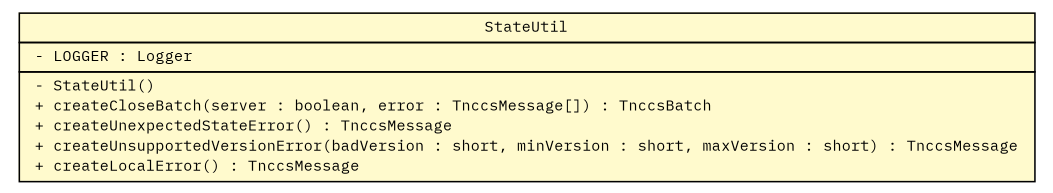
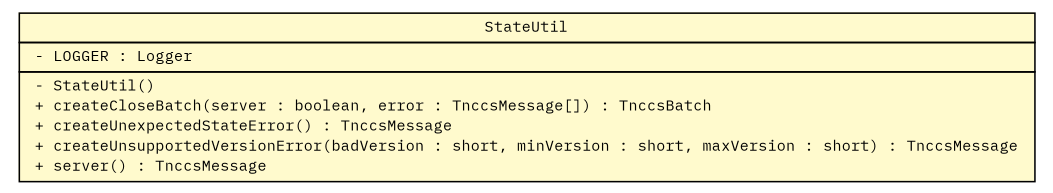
  digraph {
    nodesep=0.25
    ranksep=0.5
    fontname="IBM Plex Mono"
-   n1 [fontcolor=black fontname="IBM Plex Mono" fontsize=10.0 label=<<table title="de.hsbremen.tc.tnc.tnccs.session.statemachine.simple.util.StateUtil" border="0" cellborder="1" cellspacing="0" cellpadding="2" port="p" bgcolor="lemonChiffon" href="./StateUtil.html"> 		<tr><td><table border="0" cellspacing="0" cellpadding="1"> <tr><td align="center" balign="center"> StateUtil </td></tr> 		</table></td></tr> 		<tr><td><table border="0" cellspacing="0" cellpadding="1"> <tr><td align="left" balign="left"> - LOGGER : Logger </td></tr> 		</table></td></tr> 		<tr><td><table border="0" cellspacing="0" cellpadding="1"> <tr><td align="left" balign="left"> - StateUtil() </td></tr> <tr><td align="left" balign="left"> + createCloseBatch(server : boolean, error : TnccsMessage[]) : TnccsBatch </td></tr> <tr><td align="left" balign="left"> + createUnexpectedStateError() : TnccsMessage </td></tr> <tr><td align="left" balign="left"> + createUnsupportedVersionError(badVersion : short, minVersion : short, maxVersion : short) : TnccsMessage </td></tr> <tr><td align="left" balign="left"> + createLocalError() : TnccsMessage </td></tr> 		</table></td></tr> 		</table>> shape=plaintext]
+   n1 [fontcolor=black fontname="IBM Plex Mono" fontsize=10.0 label=<<table title="de.hsbremen.tc.tnc.tnccs.session.statemachine.simple.util.StateUtil" border="0" cellborder="1" cellspacing="0" cellpadding="2" port="p" bgcolor="lemonChiffon" href="./StateUtil.html"> 		<tr><td><table border="0" cellspacing="0" cellpadding="1"> <tr><td align="center" balign="center"> StateUtil </td></tr> 		</table></td></tr> 		<tr><td><table border="0" cellspacing="0" cellpadding="1"> <tr><td align="left" balign="left"> - LOGGER : Logger </td></tr> 		</table></td></tr> 		<tr><td><table border="0" cellspacing="0" cellpadding="1"> <tr><td align="left" balign="left"> - StateUtil() </td></tr> <tr><td align="left" balign="left"> + createCloseBatch(server : boolean, error : TnccsMessage[]) : TnccsBatch </td></tr> <tr><td align="left" balign="left"> + createUnexpectedStateError() : TnccsMessage </td></tr> <tr><td align="left" balign="left"> + createUnsupportedVersionError(badVersion : short, minVersion : short, maxVersion : short) : TnccsMessage </td></tr> <tr><td align="left" balign="left"> + server() : TnccsMessage </td></tr> 		</table></td></tr> 		</table>> shape=plaintext]
  }
